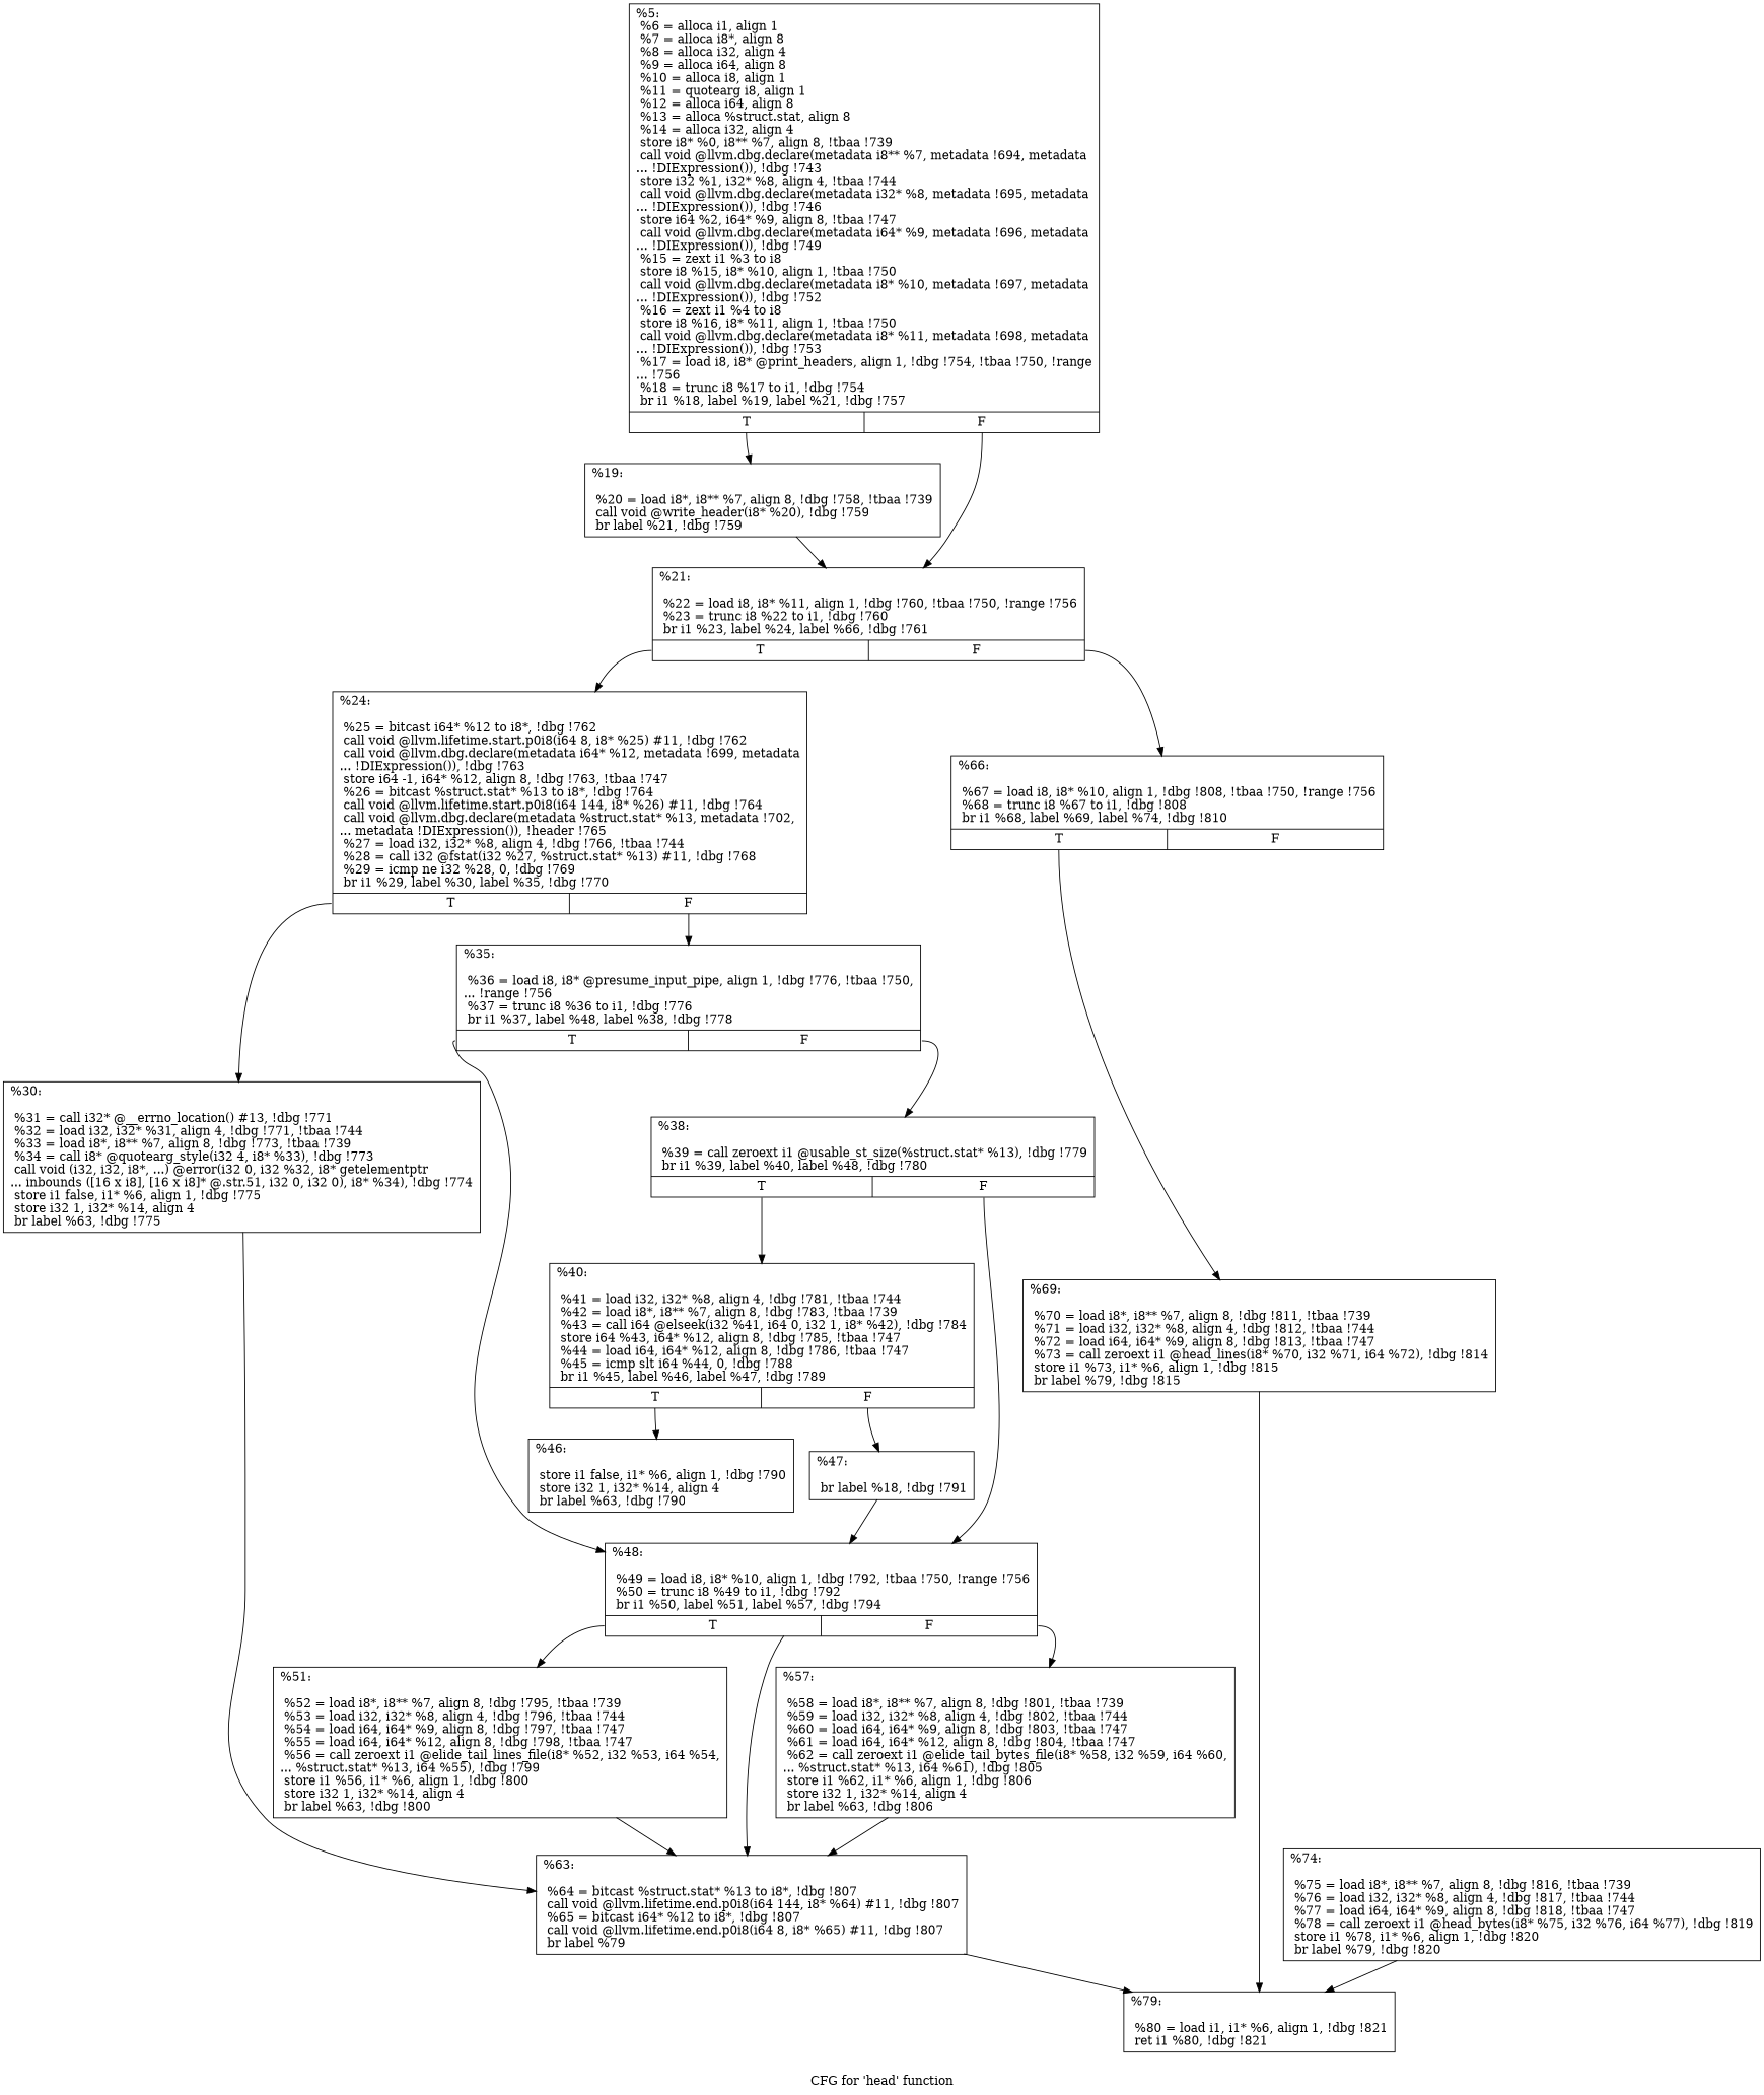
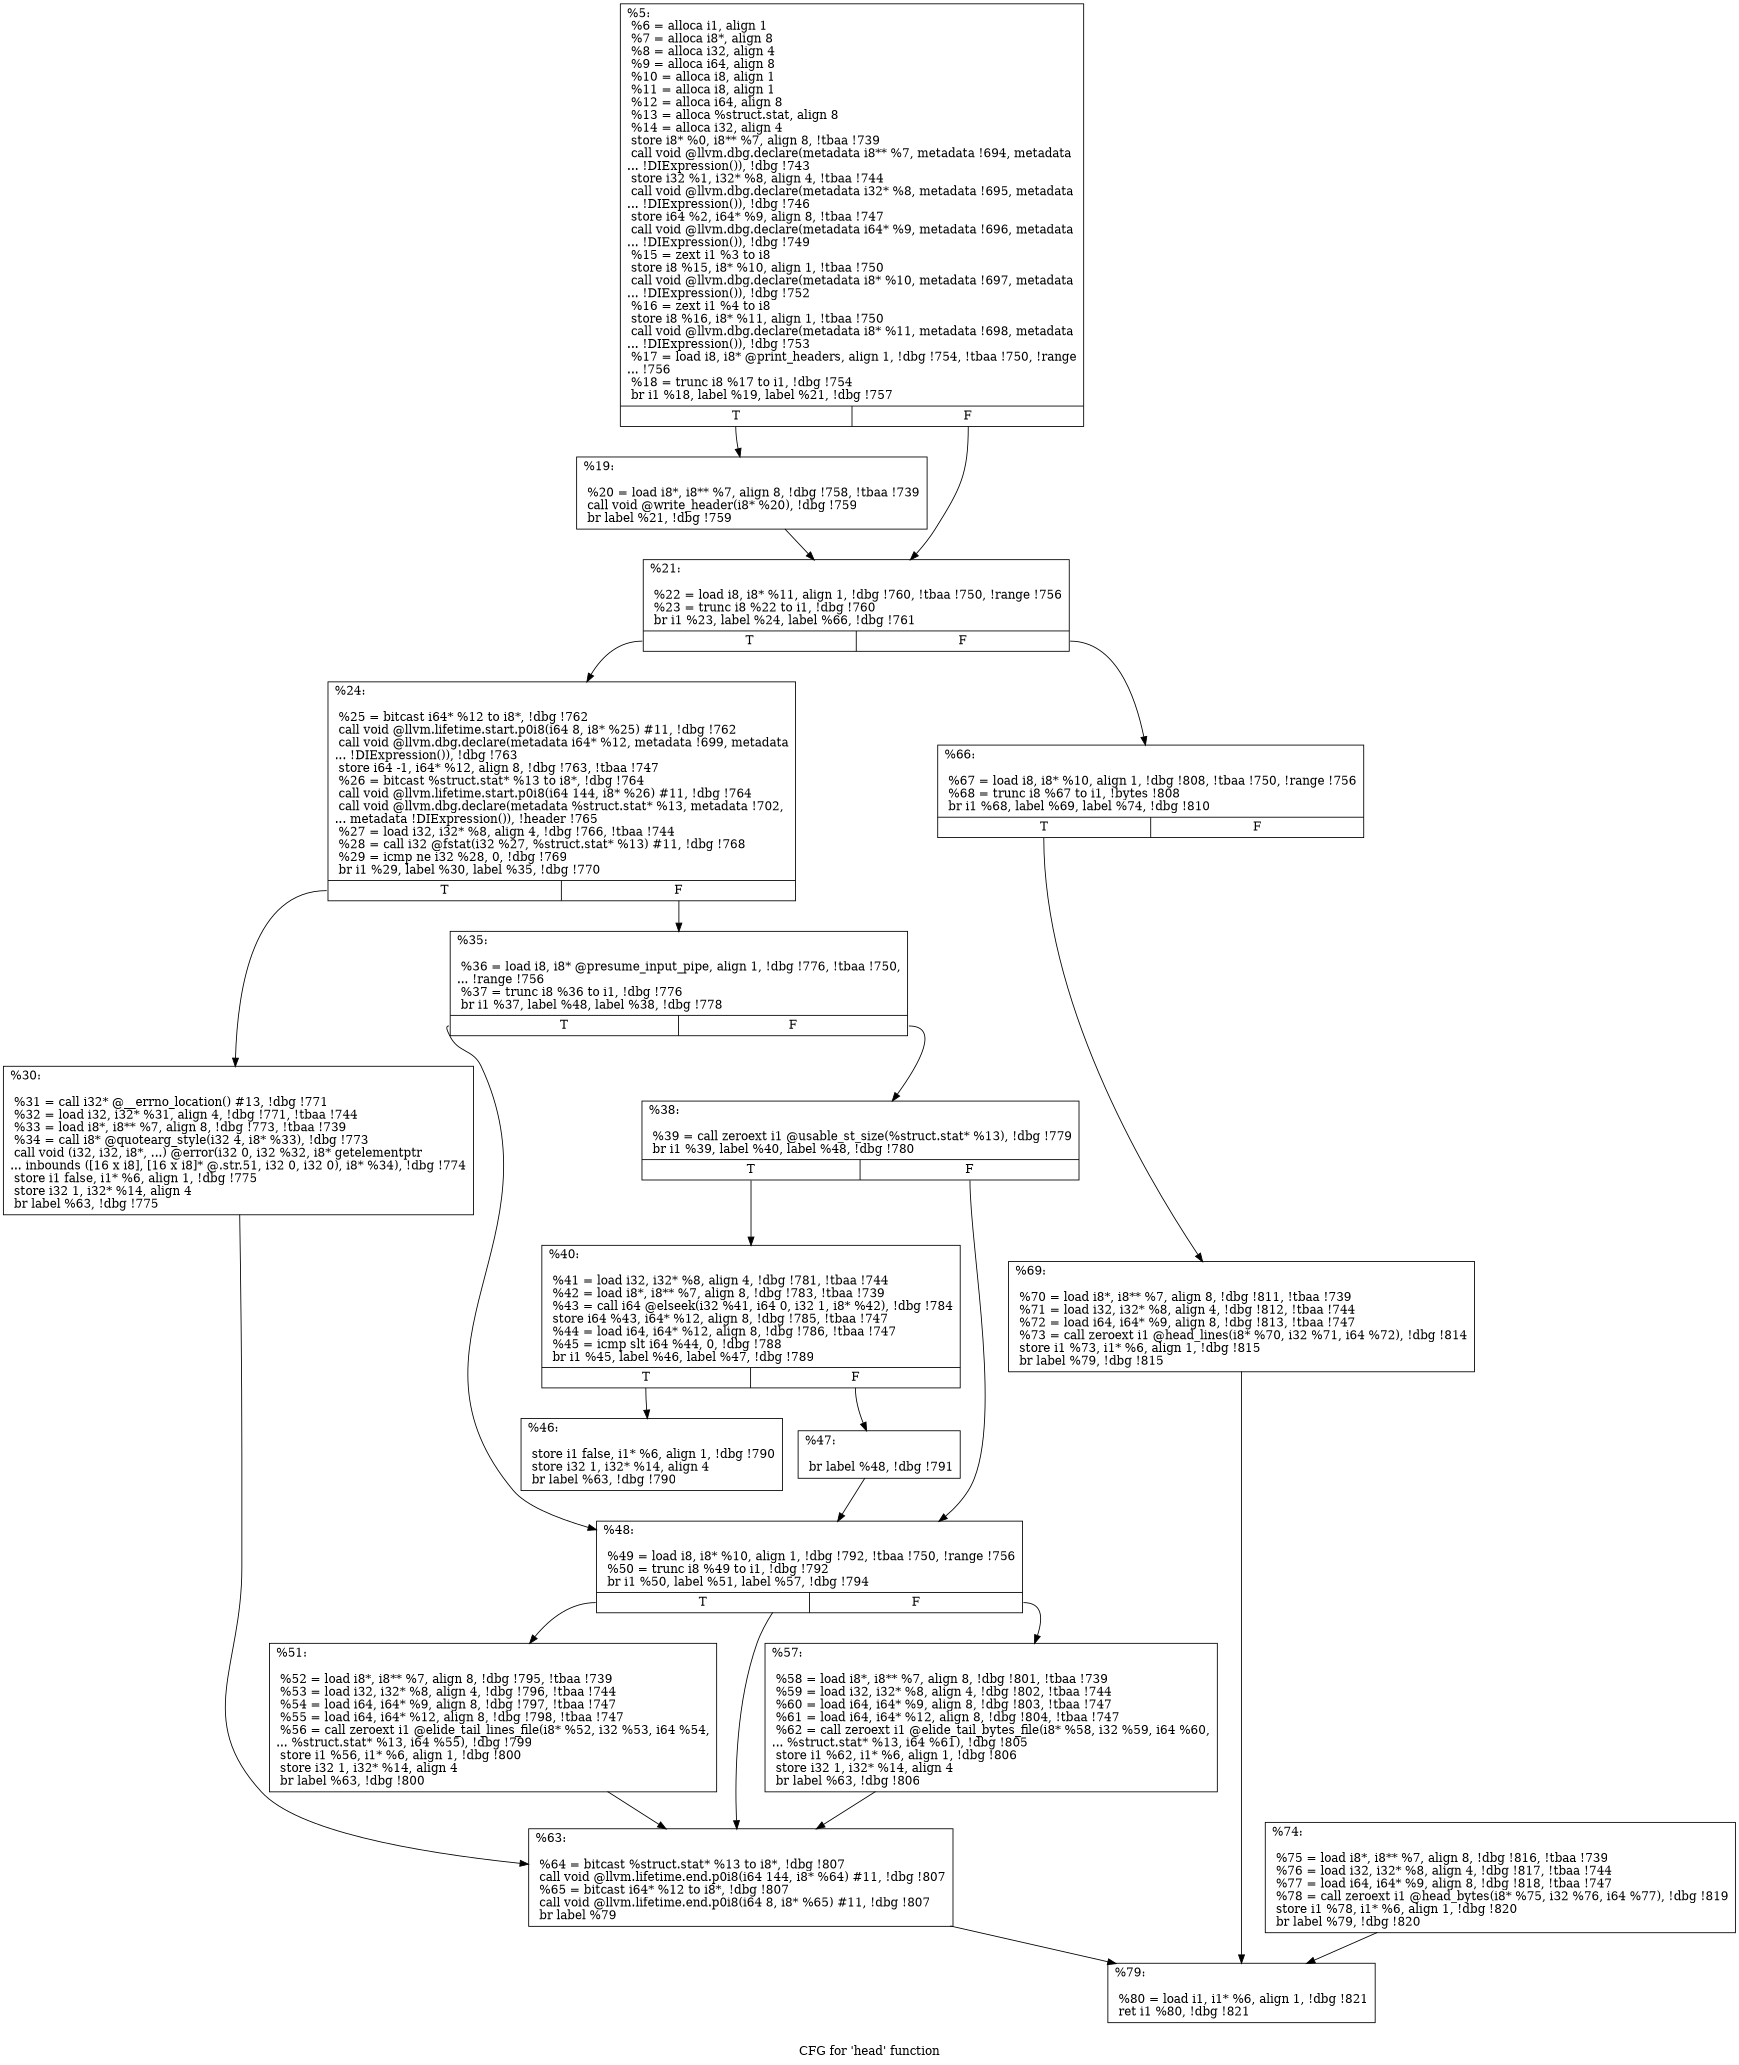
  digraph {
    label="CFG for 'head' function"
    node [shape=record]
-   n1 [label="{%5:\l  %6 = alloca i1, align 1\l  %7 = alloca i8*, align 8\l  %8 = alloca i32, align 4\l  %9 = alloca i64, align 8\l  %10 = alloca i8, align 1\l  %11 = quotearg i8, align 1\l  %12 = alloca i64, align 8\l  %13 = alloca %struct.stat, align 8\l  %14 = alloca i32, align 4\l  store i8* %0, i8** %7, align 8, !tbaa !739\l  call void @llvm.dbg.declare(metadata i8** %7, metadata !694, metadata\l... !DIExpression()), !dbg !743\l  store i32 %1, i32* %8, align 4, !tbaa !744\l  call void @llvm.dbg.declare(metadata i32* %8, metadata !695, metadata\l... !DIExpression()), !dbg !746\l  store i64 %2, i64* %9, align 8, !tbaa !747\l  call void @llvm.dbg.declare(metadata i64* %9, metadata !696, metadata\l... !DIExpression()), !dbg !749\l  %15 = zext i1 %3 to i8\l  store i8 %15, i8* %10, align 1, !tbaa !750\l  call void @llvm.dbg.declare(metadata i8* %10, metadata !697, metadata\l... !DIExpression()), !dbg !752\l  %16 = zext i1 %4 to i8\l  store i8 %16, i8* %11, align 1, !tbaa !750\l  call void @llvm.dbg.declare(metadata i8* %11, metadata !698, metadata\l... !DIExpression()), !dbg !753\l  %17 = load i8, i8* @print_headers, align 1, !dbg !754, !tbaa !750, !range\l... !756\l  %18 = trunc i8 %17 to i1, !dbg !754\l  br i1 %18, label %19, label %21, !dbg !757\l|{<s0>T|<s1>F}}"]
+   n1 [label="{%5:\l  %6 = alloca i1, align 1\l  %7 = alloca i8*, align 8\l  %8 = alloca i32, align 4\l  %9 = alloca i64, align 8\l  %10 = alloca i8, align 1\l  %11 = alloca i8, align 1\l  %12 = alloca i64, align 8\l  %13 = alloca %struct.stat, align 8\l  %14 = alloca i32, align 4\l  store i8* %0, i8** %7, align 8, !tbaa !739\l  call void @llvm.dbg.declare(metadata i8** %7, metadata !694, metadata\l... !DIExpression()), !dbg !743\l  store i32 %1, i32* %8, align 4, !tbaa !744\l  call void @llvm.dbg.declare(metadata i32* %8, metadata !695, metadata\l... !DIExpression()), !dbg !746\l  store i64 %2, i64* %9, align 8, !tbaa !747\l  call void @llvm.dbg.declare(metadata i64* %9, metadata !696, metadata\l... !DIExpression()), !dbg !749\l  %15 = zext i1 %3 to i8\l  store i8 %15, i8* %10, align 1, !tbaa !750\l  call void @llvm.dbg.declare(metadata i8* %10, metadata !697, metadata\l... !DIExpression()), !dbg !752\l  %16 = zext i1 %4 to i8\l  store i8 %16, i8* %11, align 1, !tbaa !750\l  call void @llvm.dbg.declare(metadata i8* %11, metadata !698, metadata\l... !DIExpression()), !dbg !753\l  %17 = load i8, i8* @print_headers, align 1, !dbg !754, !tbaa !750, !range\l... !756\l  %18 = trunc i8 %17 to i1, !dbg !754\l  br i1 %18, label %19, label %21, !dbg !757\l|{<s0>T|<s1>F}}"]
    n2 [label="{%19:\l\l  %20 = load i8*, i8** %7, align 8, !dbg !758, !tbaa !739\l  call void @write_header(i8* %20), !dbg !759\l  br label %21, !dbg !759\l}"]
    n3 [label="{%21:\l\l  %22 = load i8, i8* %11, align 1, !dbg !760, !tbaa !750, !range !756\l  %23 = trunc i8 %22 to i1, !dbg !760\l  br i1 %23, label %24, label %66, !dbg !761\l|{<s0>T|<s1>F}}"]
    n4 [label="{%24:\l\l  %25 = bitcast i64* %12 to i8*, !dbg !762\l  call void @llvm.lifetime.start.p0i8(i64 8, i8* %25) #11, !dbg !762\l  call void @llvm.dbg.declare(metadata i64* %12, metadata !699, metadata\l... !DIExpression()), !dbg !763\l  store i64 -1, i64* %12, align 8, !dbg !763, !tbaa !747\l  %26 = bitcast %struct.stat* %13 to i8*, !dbg !764\l  call void @llvm.lifetime.start.p0i8(i64 144, i8* %26) #11, !dbg !764\l  call void @llvm.dbg.declare(metadata %struct.stat* %13, metadata !702,\l... metadata !DIExpression()), !header !765\l  %27 = load i32, i32* %8, align 4, !dbg !766, !tbaa !744\l  %28 = call i32 @fstat(i32 %27, %struct.stat* %13) #11, !dbg !768\l  %29 = icmp ne i32 %28, 0, !dbg !769\l  br i1 %29, label %30, label %35, !dbg !770\l|{<s0>T|<s1>F}}"]
-   n5 [label="{%66:\l\l  %67 = load i8, i8* %10, align 1, !dbg !808, !tbaa !750, !range !756\l  %68 = trunc i8 %67 to i1, !dbg !808\l  br i1 %68, label %69, label %74, !dbg !810\l|{<s0>T|<s1>F}}"]
+   n5 [label="{%66:\l\l  %67 = load i8, i8* %10, align 1, !dbg !808, !tbaa !750, !range !756\l  %68 = trunc i8 %67 to i1, !bytes !808\l  br i1 %68, label %69, label %74, !dbg !810\l|{<s0>T|<s1>F}}"]
    n6 [label="{%30:\l\l  %31 = call i32* @__errno_location() #13, !dbg !771\l  %32 = load i32, i32* %31, align 4, !dbg !771, !tbaa !744\l  %33 = load i8*, i8** %7, align 8, !dbg !773, !tbaa !739\l  %34 = call i8* @quotearg_style(i32 4, i8* %33), !dbg !773\l  call void (i32, i32, i8*, ...) @error(i32 0, i32 %32, i8* getelementptr\l... inbounds ([16 x i8], [16 x i8]* @.str.51, i32 0, i32 0), i8* %34), !dbg !774\l  store i1 false, i1* %6, align 1, !dbg !775\l  store i32 1, i32* %14, align 4\l  br label %63, !dbg !775\l}"]
    n7 [label="{%35:\l\l  %36 = load i8, i8* @presume_input_pipe, align 1, !dbg !776, !tbaa !750,\l... !range !756\l  %37 = trunc i8 %36 to i1, !dbg !776\l  br i1 %37, label %48, label %38, !dbg !778\l|{<s0>T|<s1>F}}"]
    n8 [label="{%69:\l\l  %70 = load i8*, i8** %7, align 8, !dbg !811, !tbaa !739\l  %71 = load i32, i32* %8, align 4, !dbg !812, !tbaa !744\l  %72 = load i64, i64* %9, align 8, !dbg !813, !tbaa !747\l  %73 = call zeroext i1 @head_lines(i8* %70, i32 %71, i64 %72), !dbg !814\l  store i1 %73, i1* %6, align 1, !dbg !815\l  br label %79, !dbg !815\l}"]
    n9 [label="{%63:\l\l  %64 = bitcast %struct.stat* %13 to i8*, !dbg !807\l  call void @llvm.lifetime.end.p0i8(i64 144, i8* %64) #11, !dbg !807\l  %65 = bitcast i64* %12 to i8*, !dbg !807\l  call void @llvm.lifetime.end.p0i8(i64 8, i8* %65) #11, !dbg !807\l  br label %79\l}"]
    n10 [label="{%48:\l\l  %49 = load i8, i8* %10, align 1, !dbg !792, !tbaa !750, !range !756\l  %50 = trunc i8 %49 to i1, !dbg !792\l  br i1 %50, label %51, label %57, !dbg !794\l|{<s0>T|<s1>F}}"]
    n11 [label="{%38:\l\l  %39 = call zeroext i1 @usable_st_size(%struct.stat* %13), !dbg !779\l  br i1 %39, label %40, label %48, !dbg !780\l|{<s0>T|<s1>F}}"]
    n12 [label="{%79:\l\l  %80 = load i1, i1* %6, align 1, !dbg !821\l  ret i1 %80, !dbg !821\l}"]
    n13 [label="{%74:\l\l  %75 = load i8*, i8** %7, align 8, !dbg !816, !tbaa !739\l  %76 = load i32, i32* %8, align 4, !dbg !817, !tbaa !744\l  %77 = load i64, i64* %9, align 8, !dbg !818, !tbaa !747\l  %78 = call zeroext i1 @head_bytes(i8* %75, i32 %76, i64 %77), !dbg !819\l  store i1 %78, i1* %6, align 1, !dbg !820\l  br label %79, !dbg !820\l}"]
    n14 [label="{%51:\l\l  %52 = load i8*, i8** %7, align 8, !dbg !795, !tbaa !739\l  %53 = load i32, i32* %8, align 4, !dbg !796, !tbaa !744\l  %54 = load i64, i64* %9, align 8, !dbg !797, !tbaa !747\l  %55 = load i64, i64* %12, align 8, !dbg !798, !tbaa !747\l  %56 = call zeroext i1 @elide_tail_lines_file(i8* %52, i32 %53, i64 %54,\l... %struct.stat* %13, i64 %55), !dbg !799\l  store i1 %56, i1* %6, align 1, !dbg !800\l  store i32 1, i32* %14, align 4\l  br label %63, !dbg !800\l}"]
    n15 [label="{%57:\l\l  %58 = load i8*, i8** %7, align 8, !dbg !801, !tbaa !739\l  %59 = load i32, i32* %8, align 4, !dbg !802, !tbaa !744\l  %60 = load i64, i64* %9, align 8, !dbg !803, !tbaa !747\l  %61 = load i64, i64* %12, align 8, !dbg !804, !tbaa !747\l  %62 = call zeroext i1 @elide_tail_bytes_file(i8* %58, i32 %59, i64 %60,\l... %struct.stat* %13, i64 %61), !dbg !805\l  store i1 %62, i1* %6, align 1, !dbg !806\l  store i32 1, i32* %14, align 4\l  br label %63, !dbg !806\l}"]
    n16 [label="{%40:\l\l  %41 = load i32, i32* %8, align 4, !dbg !781, !tbaa !744\l  %42 = load i8*, i8** %7, align 8, !dbg !783, !tbaa !739\l  %43 = call i64 @elseek(i32 %41, i64 0, i32 1, i8* %42), !dbg !784\l  store i64 %43, i64* %12, align 8, !dbg !785, !tbaa !747\l  %44 = load i64, i64* %12, align 8, !dbg !786, !tbaa !747\l  %45 = icmp slt i64 %44, 0, !dbg !788\l  br i1 %45, label %46, label %47, !dbg !789\l|{<s0>T|<s1>F}}"]
    n17 [label="{%46:\l\l  store i1 false, i1* %6, align 1, !dbg !790\l  store i32 1, i32* %14, align 4\l  br label %63, !dbg !790\l}"]
-   n18 [label="{%47:\l\l  br label %18, !dbg !791\l}"]
+   n18 [label="{%47:\l\l  br label %48, !dbg !791\l}"]
    n1 -> n2 [tailport=s0]
    n1 -> n3 [tailport=s1]
    n2 -> n3
    n3 -> n4 [tailport=s0]
    n3 -> n5 [tailport=s1]
    n4 -> n6 [tailport=s0]
    n4 -> n7 [tailport=s1]
    n5 -> n8 [tailport=s0]
    n6 -> n9
    n7 -> n10 [tailport=s0]
    n7 -> n11 [tailport=s1]
    n8 -> n12
    n9 -> n12
    n10 -> n9
    n10 -> n14 [tailport=s0]
    n10 -> n15 [tailport=s1]
    n11 -> n10 [tailport=s1]
    n11 -> n16 [tailport=s0]
    n13 -> n12
    n14 -> n9
    n15 -> n9
    n16 -> n17 [tailport=s0]
    n16 -> n18 [tailport=s1]
    n18 -> n10
  }
